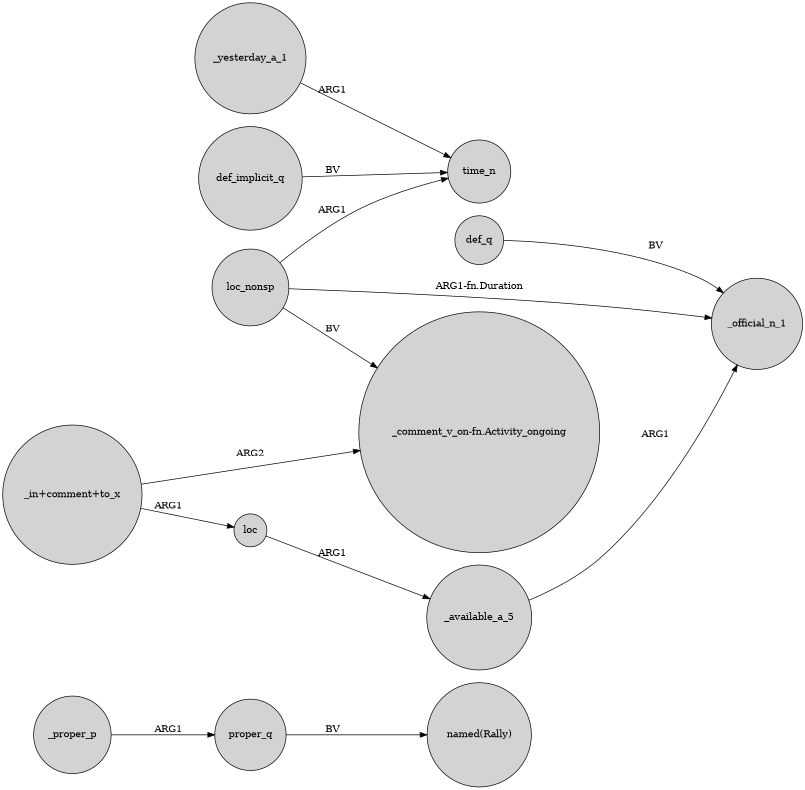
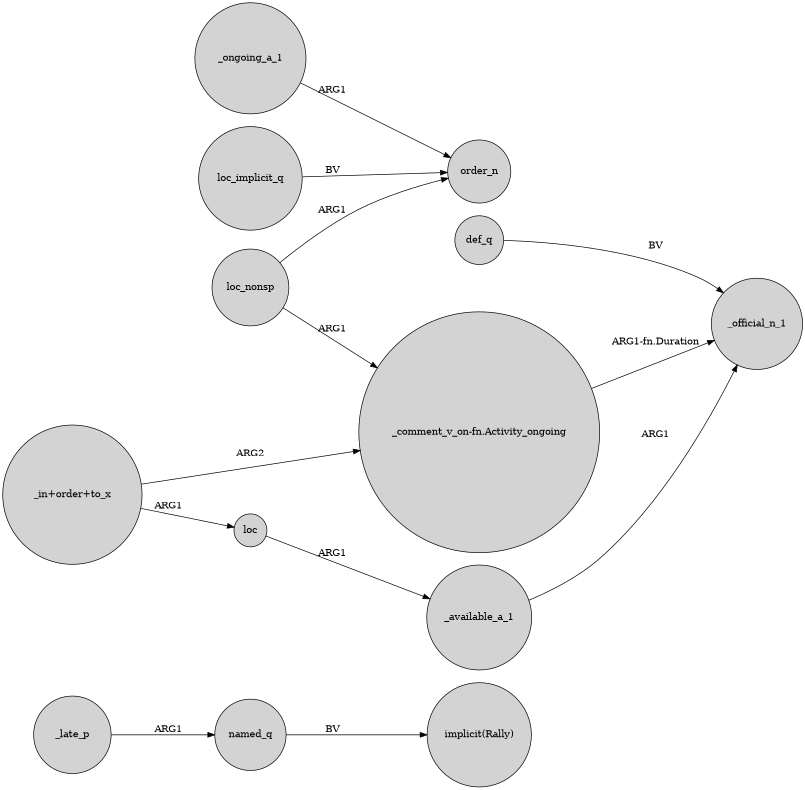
  digraph {
    rankdir=LR
    node [shape=circle style=filled]
-   proper_q
-   "named(Rally)"
-   _yesterday_a_1
-   time_n
+   proper_q [label=named_q]
+   "named(Rally)" [label="implicit(Rally)"]
+   _yesterday_a_1 [label=_ongoing_a_1]
+   time_n [label=order_n]
    n5 [label=def_q]
    _official_n_1
    loc_nonsp
    "_comment_v_on-fn.Activity_ongoing"
-   def_implicit_q
+   def_implicit_q [label=loc_implicit_q]
    n10 [label=loc]
-   _available_a_1 [label=_available_a_5]
-   "_in+order+to_x" [label="_in+comment+to_x"]
-   _late_p [label=_proper_p]
+   _available_a_1
+   "_in+order+to_x"
+   _late_p
    proper_q -> "named(Rally)" [label=BV]
    _yesterday_a_1 -> time_n [label=ARG1]
    n5 -> _official_n_1 [label=BV]
    loc_nonsp -> time_n [label=ARG1]
-   loc_nonsp -> "_comment_v_on-fn.Activity_ongoing" [label=BV]
-   loc_nonsp -> _official_n_1 [label="ARG1-fn.Duration"]
+   loc_nonsp -> "_comment_v_on-fn.Activity_ongoing" [label=ARG1]
+   "_comment_v_on-fn.Activity_ongoing" -> _official_n_1 [label="ARG1-fn.Duration"]
    def_implicit_q -> time_n [label=BV]
    n10 -> _available_a_1 [label=ARG1]
    _available_a_1 -> _official_n_1 [label=ARG1]
    "_in+order+to_x" -> "_comment_v_on-fn.Activity_ongoing" [label=ARG2]
    "_in+order+to_x" -> n10 [label=ARG1]
    _late_p -> proper_q [label=ARG1]
  }
